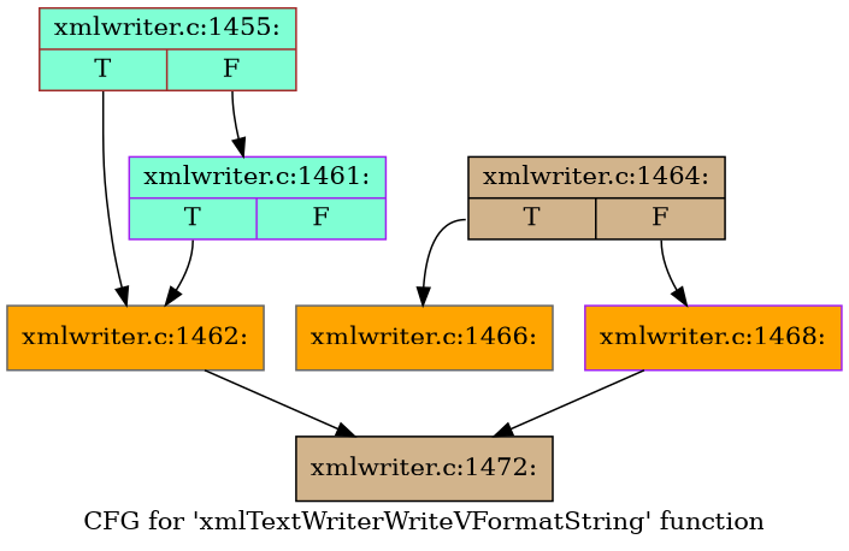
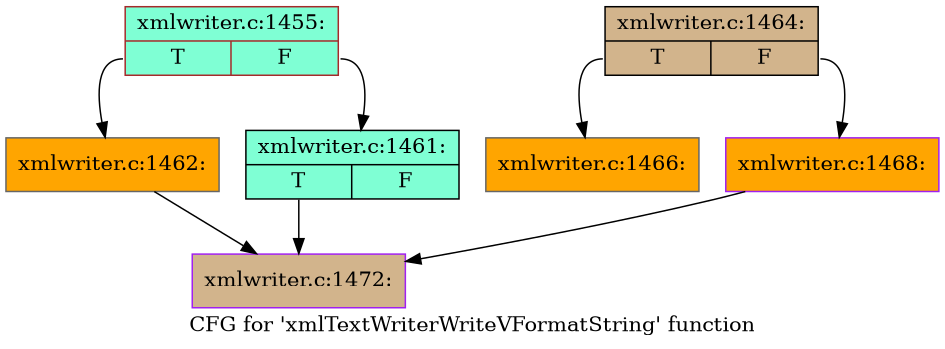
  digraph {
    label="CFG for 'xmlTextWriterWriteVFormatString' function"
    node [color=gray40 fillcolor=orange shape=record style=filled]
    edge [tailport=s0]
    n1 [color=brown fillcolor=aquamarine label="{xmlwriter.c:1455:|{<s0>T|<s1>F}}"]
    n2 [label="{xmlwriter.c:1462:}"]
-   n3 [color=purple fillcolor=aquamarine label="{xmlwriter.c:1461:|{<s0>T|<s1>F}}"]
-   n4 [color=black fillcolor=tan label="{xmlwriter.c:1472:}"]
+   n3 [color=black fillcolor=aquamarine label="{xmlwriter.c:1461:|{<s0>T|<s1>F}}"]
+   n4 [color=purple fillcolor=tan label="{xmlwriter.c:1472:}"]
    n5 [color=black fillcolor=tan label="{xmlwriter.c:1464:|{<s0>T|<s1>F}}"]
    n6 [label="{xmlwriter.c:1466:}"]
    n7 [color=purple label="{xmlwriter.c:1468:}"]
    n1 -> n2
    n1 -> n3 [tailport=s1]
    n2 -> n4 [tailport=""]
-   n3 -> n2
+   n3 -> n4
    n5 -> n6
    n5 -> n7 [tailport=s1]
    n7 -> n4 [tailport=""]
  }
